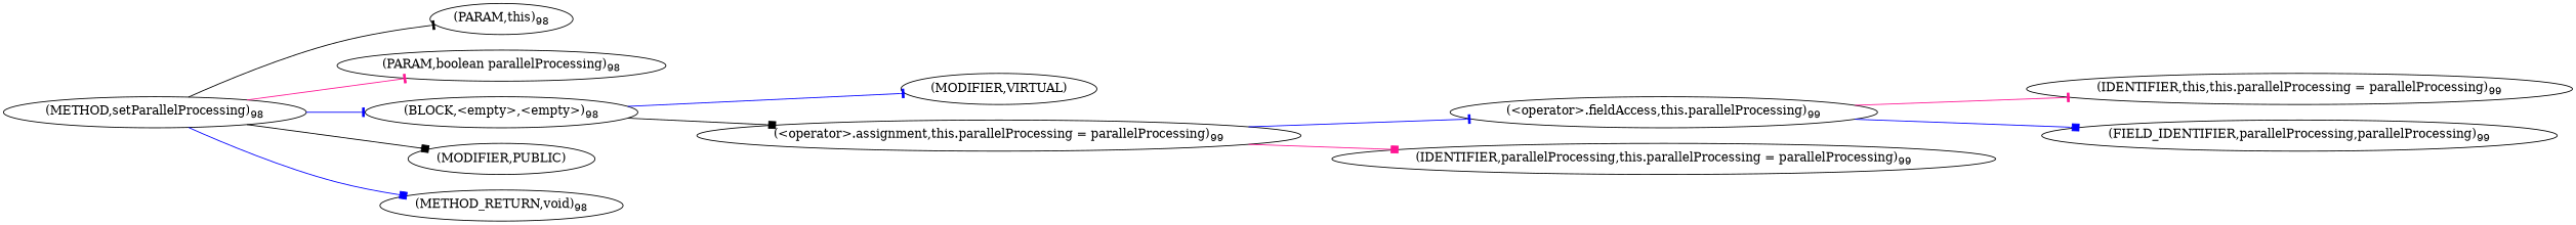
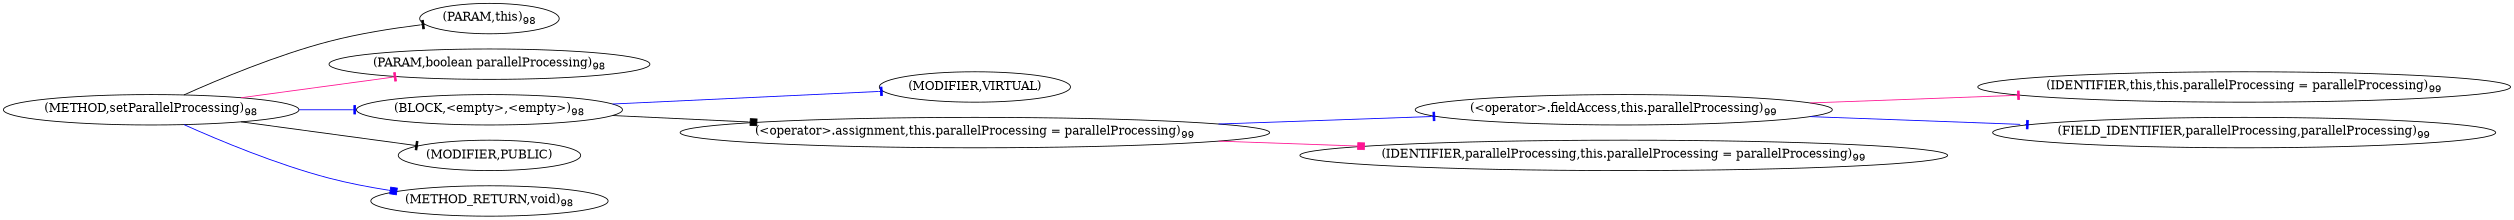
  digraph {
    rankdir=LR
    edge [arrowhead=tee color=blue]
    n1 [label=<(METHOD,setParallelProcessing)<SUB>98</SUB>>]
    n2 [label=<(PARAM,this)<SUB>98</SUB>>]
    n3 [label=<(PARAM,boolean parallelProcessing)<SUB>98</SUB>>]
    n4 [label=<(BLOCK,&lt;empty&gt;,&lt;empty&gt;)<SUB>98</SUB>>]
    n5 [label=<(MODIFIER,PUBLIC)>]
    n6 [label=<(METHOD_RETURN,void)<SUB>98</SUB>>]
    n7 [label=<(MODIFIER,VIRTUAL)>]
    n8 [label=<(&lt;operator&gt;.assignment,this.parallelProcessing = parallelProcessing)<SUB>99</SUB>>]
    n9 [label=<(&lt;operator&gt;.fieldAccess,this.parallelProcessing)<SUB>99</SUB>>]
    n10 [label=<(IDENTIFIER,parallelProcessing,this.parallelProcessing = parallelProcessing)<SUB>99</SUB>>]
    n11 [label=<(IDENTIFIER,this,this.parallelProcessing = parallelProcessing)<SUB>99</SUB>>]
    n12 [label=<(FIELD_IDENTIFIER,parallelProcessing,parallelProcessing)<SUB>99</SUB>>]
    n1 -> n2 [color=black]
    n1 -> n3 [color=deeppink]
    n1 -> n4
-   n1 -> n5 [arrowhead=box color=black]
+   n1 -> n5 [color=black]
    n1 -> n6 [arrowhead=box]
    n4 -> n7
    n4 -> n8 [arrowhead=box color=black]
    n8 -> n9
    n8 -> n10 [arrowhead=box color=deeppink]
    n9 -> n11 [color=deeppink]
-   n9 -> n12 [arrowhead=box]
+   n9 -> n12
  }
